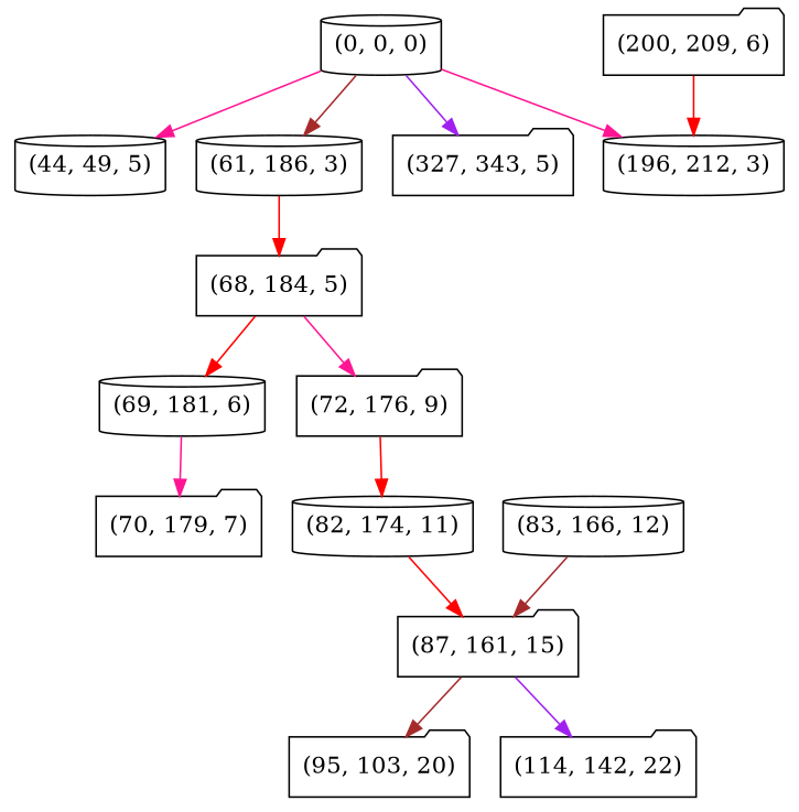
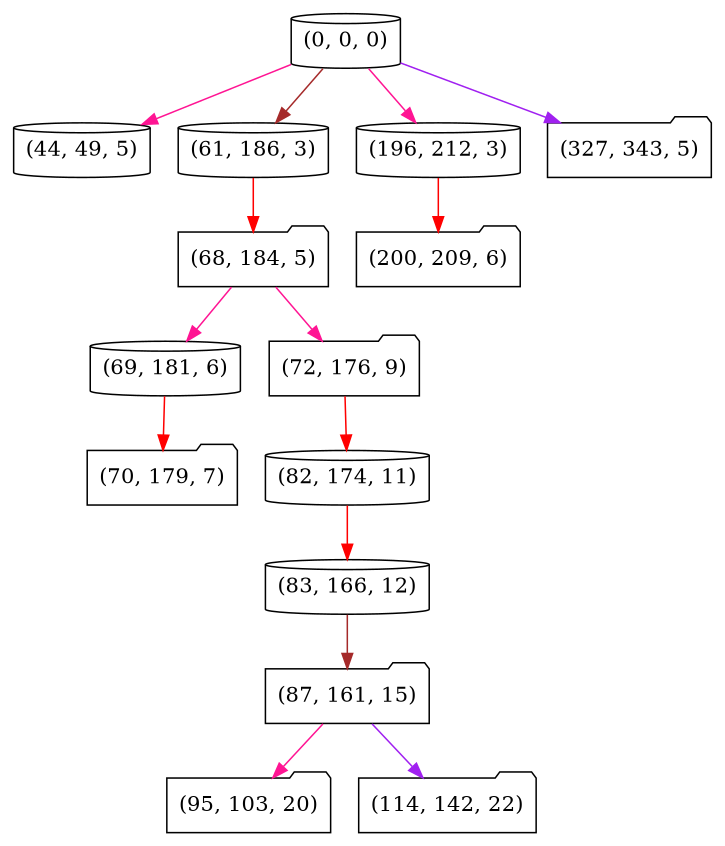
  digraph {
    node [shape=folder]
    edge [color=red]
    "(0, 0, 0)" [shape=cylinder]
    "(44, 49, 5)" [shape=cylinder]
    "(61, 186, 3)" [shape=cylinder]
    "(196, 212, 3)" [shape=cylinder]
    "(327, 343, 5)"
    "(68, 184, 5)"
    "(200, 209, 6)"
    "(69, 181, 6)" [shape=cylinder]
    "(72, 176, 9)"
    "(70, 179, 7)"
    "(82, 174, 11)" [shape=cylinder]
    "(83, 166, 12)" [shape=cylinder]
    "(87, 161, 15)"
    "(95, 103, 20)"
    "(114, 142, 22)"
    "(0, 0, 0)" -> "(44, 49, 5)" [color=deeppink]
    "(0, 0, 0)" -> "(61, 186, 3)" [color=brown]
    "(0, 0, 0)" -> "(196, 212, 3)" [color=deeppink]
    "(0, 0, 0)" -> "(327, 343, 5)" [color=purple]
    "(61, 186, 3)" -> "(68, 184, 5)"
-   "(200, 209, 6)" -> "(196, 212, 3)"
-   "(68, 184, 5)" -> "(69, 181, 6)"
+   "(196, 212, 3)" -> "(200, 209, 6)"
+   "(68, 184, 5)" -> "(69, 181, 6)" [color=deeppink]
    "(68, 184, 5)" -> "(72, 176, 9)" [color=deeppink]
-   "(69, 181, 6)" -> "(70, 179, 7)" [color=deeppink]
+   "(69, 181, 6)" -> "(70, 179, 7)"
    "(72, 176, 9)" -> "(82, 174, 11)"
-   "(82, 174, 11)" -> "(87, 161, 15)"
+   "(82, 174, 11)" -> "(83, 166, 12)"
    "(83, 166, 12)" -> "(87, 161, 15)" [color=brown]
-   "(87, 161, 15)" -> "(95, 103, 20)" [color=brown]
+   "(87, 161, 15)" -> "(95, 103, 20)" [color=deeppink]
    "(87, 161, 15)" -> "(114, 142, 22)" [color=purple]
  }
